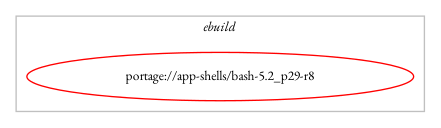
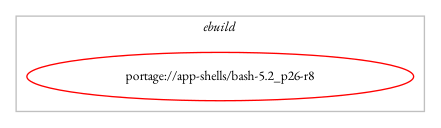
  digraph {
    compound=true
    concentrate=true
    fontname="EB Garamond"
    fontsize=10
    newrank=true
    rankdir=LR
    ranksep=1.5
-   n1 [color=red fontname="EB Garamond" fontsize=10 label="portage://app-shells/bash-5.2_p29-r8" width=4]
+   n1 [color=red fontname="EB Garamond" fontsize=10 label="portage://app-shells/bash-5.2_p26-r8" width=4]
    subgraph cluster_1 {
      color=gray
      label=<<i>ebuild</i>>
      n1
    }
    subgraph cluster_2 {
      color=gray
      label=<<i>dependencies</i>>
      subgraph cluster_3 {
        color=gray
        fillcolor="#eeeeee"
        label=<<i>compile</i>>
        style=filled
      }
      subgraph cluster_4 {
        color=gray
        fillcolor="#eeeeee"
        label=<<i>compile and run</i>>
        style=filled
      }
      subgraph cluster_5 {
        color=gray
        fillcolor="#eeeeee"
        label=<<i>run</i>>
        style=filled
      }
    }
    subgraph cluster_6 {
      color=gray
      label=<<i>candidates</i>>
      rank=same
    }
  }
